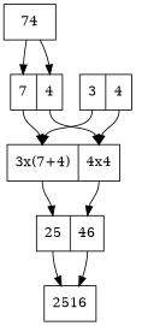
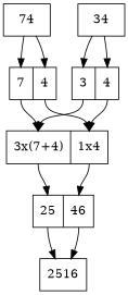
  digraph {
    node [shape=record]
    edge [headport=a]
    n1 [label=74]
    n2 [label="<a> 7|<b> 4"]
-   n3 [label="<a> 3x(7+4)|<b> 4x4"]
+   n3 [label="<a> 3x(7+4)|<b> 1x4"]
+   n4 [label=34]
    n5 [label="<a> 3|<b> 4"]
    n6 [label="<a> 25|<b> 46"]
    n7 [label=2516]
    n1 -> n2
    n1 -> n2 [headport=b]
    n2 -> n3 [tailport=a]
    n2 -> n3 [headport=b tailport=b]
    n3 -> n6 [tailport=a]
    n3 -> n6 [headport=b tailport=b]
+   n4 -> n5
+   n4 -> n5 [headport=b]
    n5 -> n3 [tailport=a]
    n5 -> n3 [headport=b tailport=b]
    n6 -> n7 [tailport=a]
    n6 -> n7 [tailport=b]
  }
